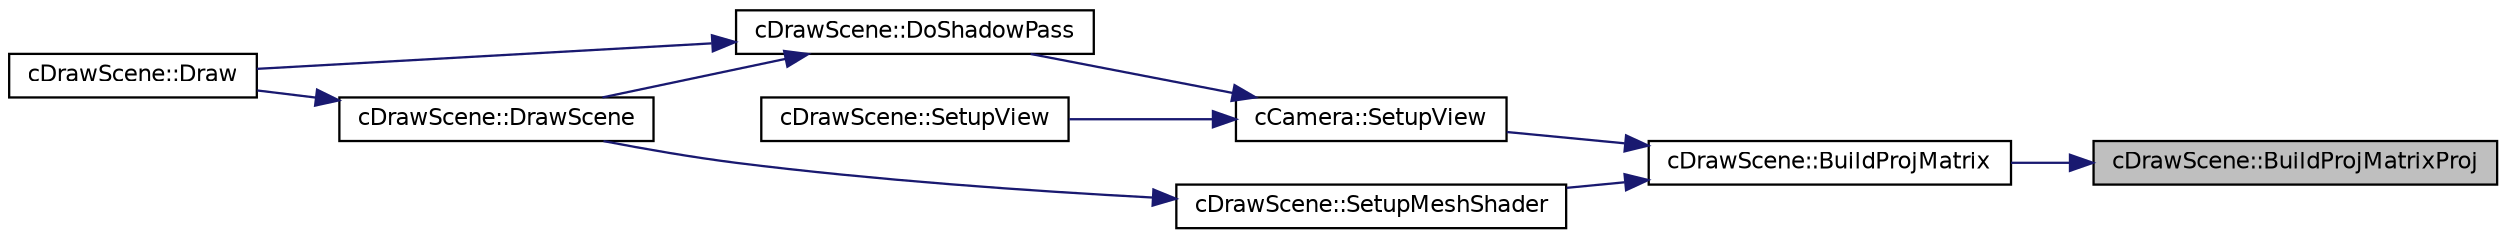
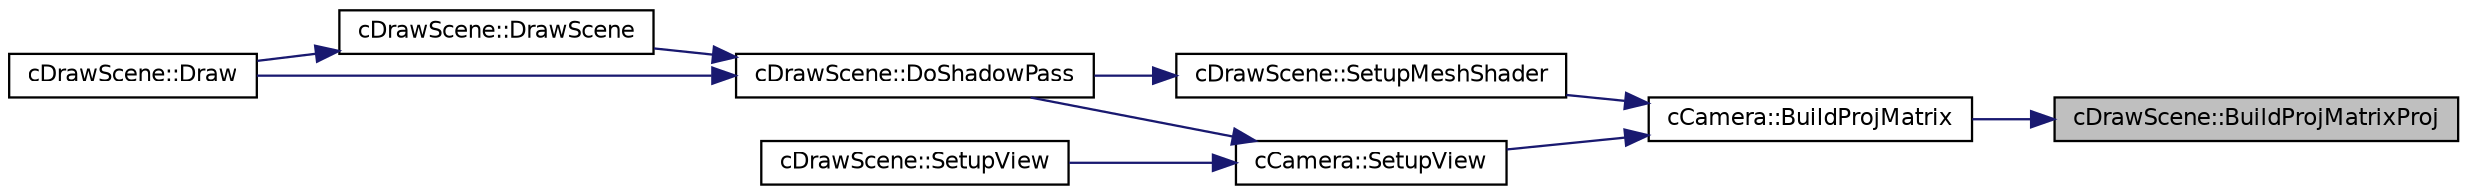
  digraph {
    rankdir=RL
    node [color=black fillcolor=white fontname=Helvetica fontsize=10 shape=record style=filled]
    edge [color=midnightblue dir=back fontname=Helvetica fontsize=10 labelfontname=Helvetica labelfontsize=10 style=solid]
    n1 [fillcolor=grey75 fontcolor=black height=0.2 label="cDrawScene::BuildProjMatrixProj" width=0.4]
-   n2 [height=0.2 label="cDrawScene::BuildProjMatrix" width=0.4]
+   n2 [height=0.2 label="cCamera::BuildProjMatrix" width=0.4]
    n3 [height=0.2 label="cCamera::SetupView" width=0.4]
    n4 [height=0.2 label="cDrawScene::SetupMeshShader" width=0.4]
    n5 [height=0.2 label="cDrawScene::DoShadowPass" width=0.4]
    n6 [height=0.2 label="cDrawScene::SetupView" width=0.4]
    n7 [height=0.2 label="cDrawScene::DrawScene" width=0.4]
    n8 [height=0.2 label="cDrawScene::Draw" width=0.4]
    n1 -> n2
    n2 -> n3
    n2 -> n4
    n3 -> n5
    n3 -> n6
-   n4 -> n7
+   n4 -> n5
    n5 -> n7
    n5 -> n8
    n7 -> n8
  }
